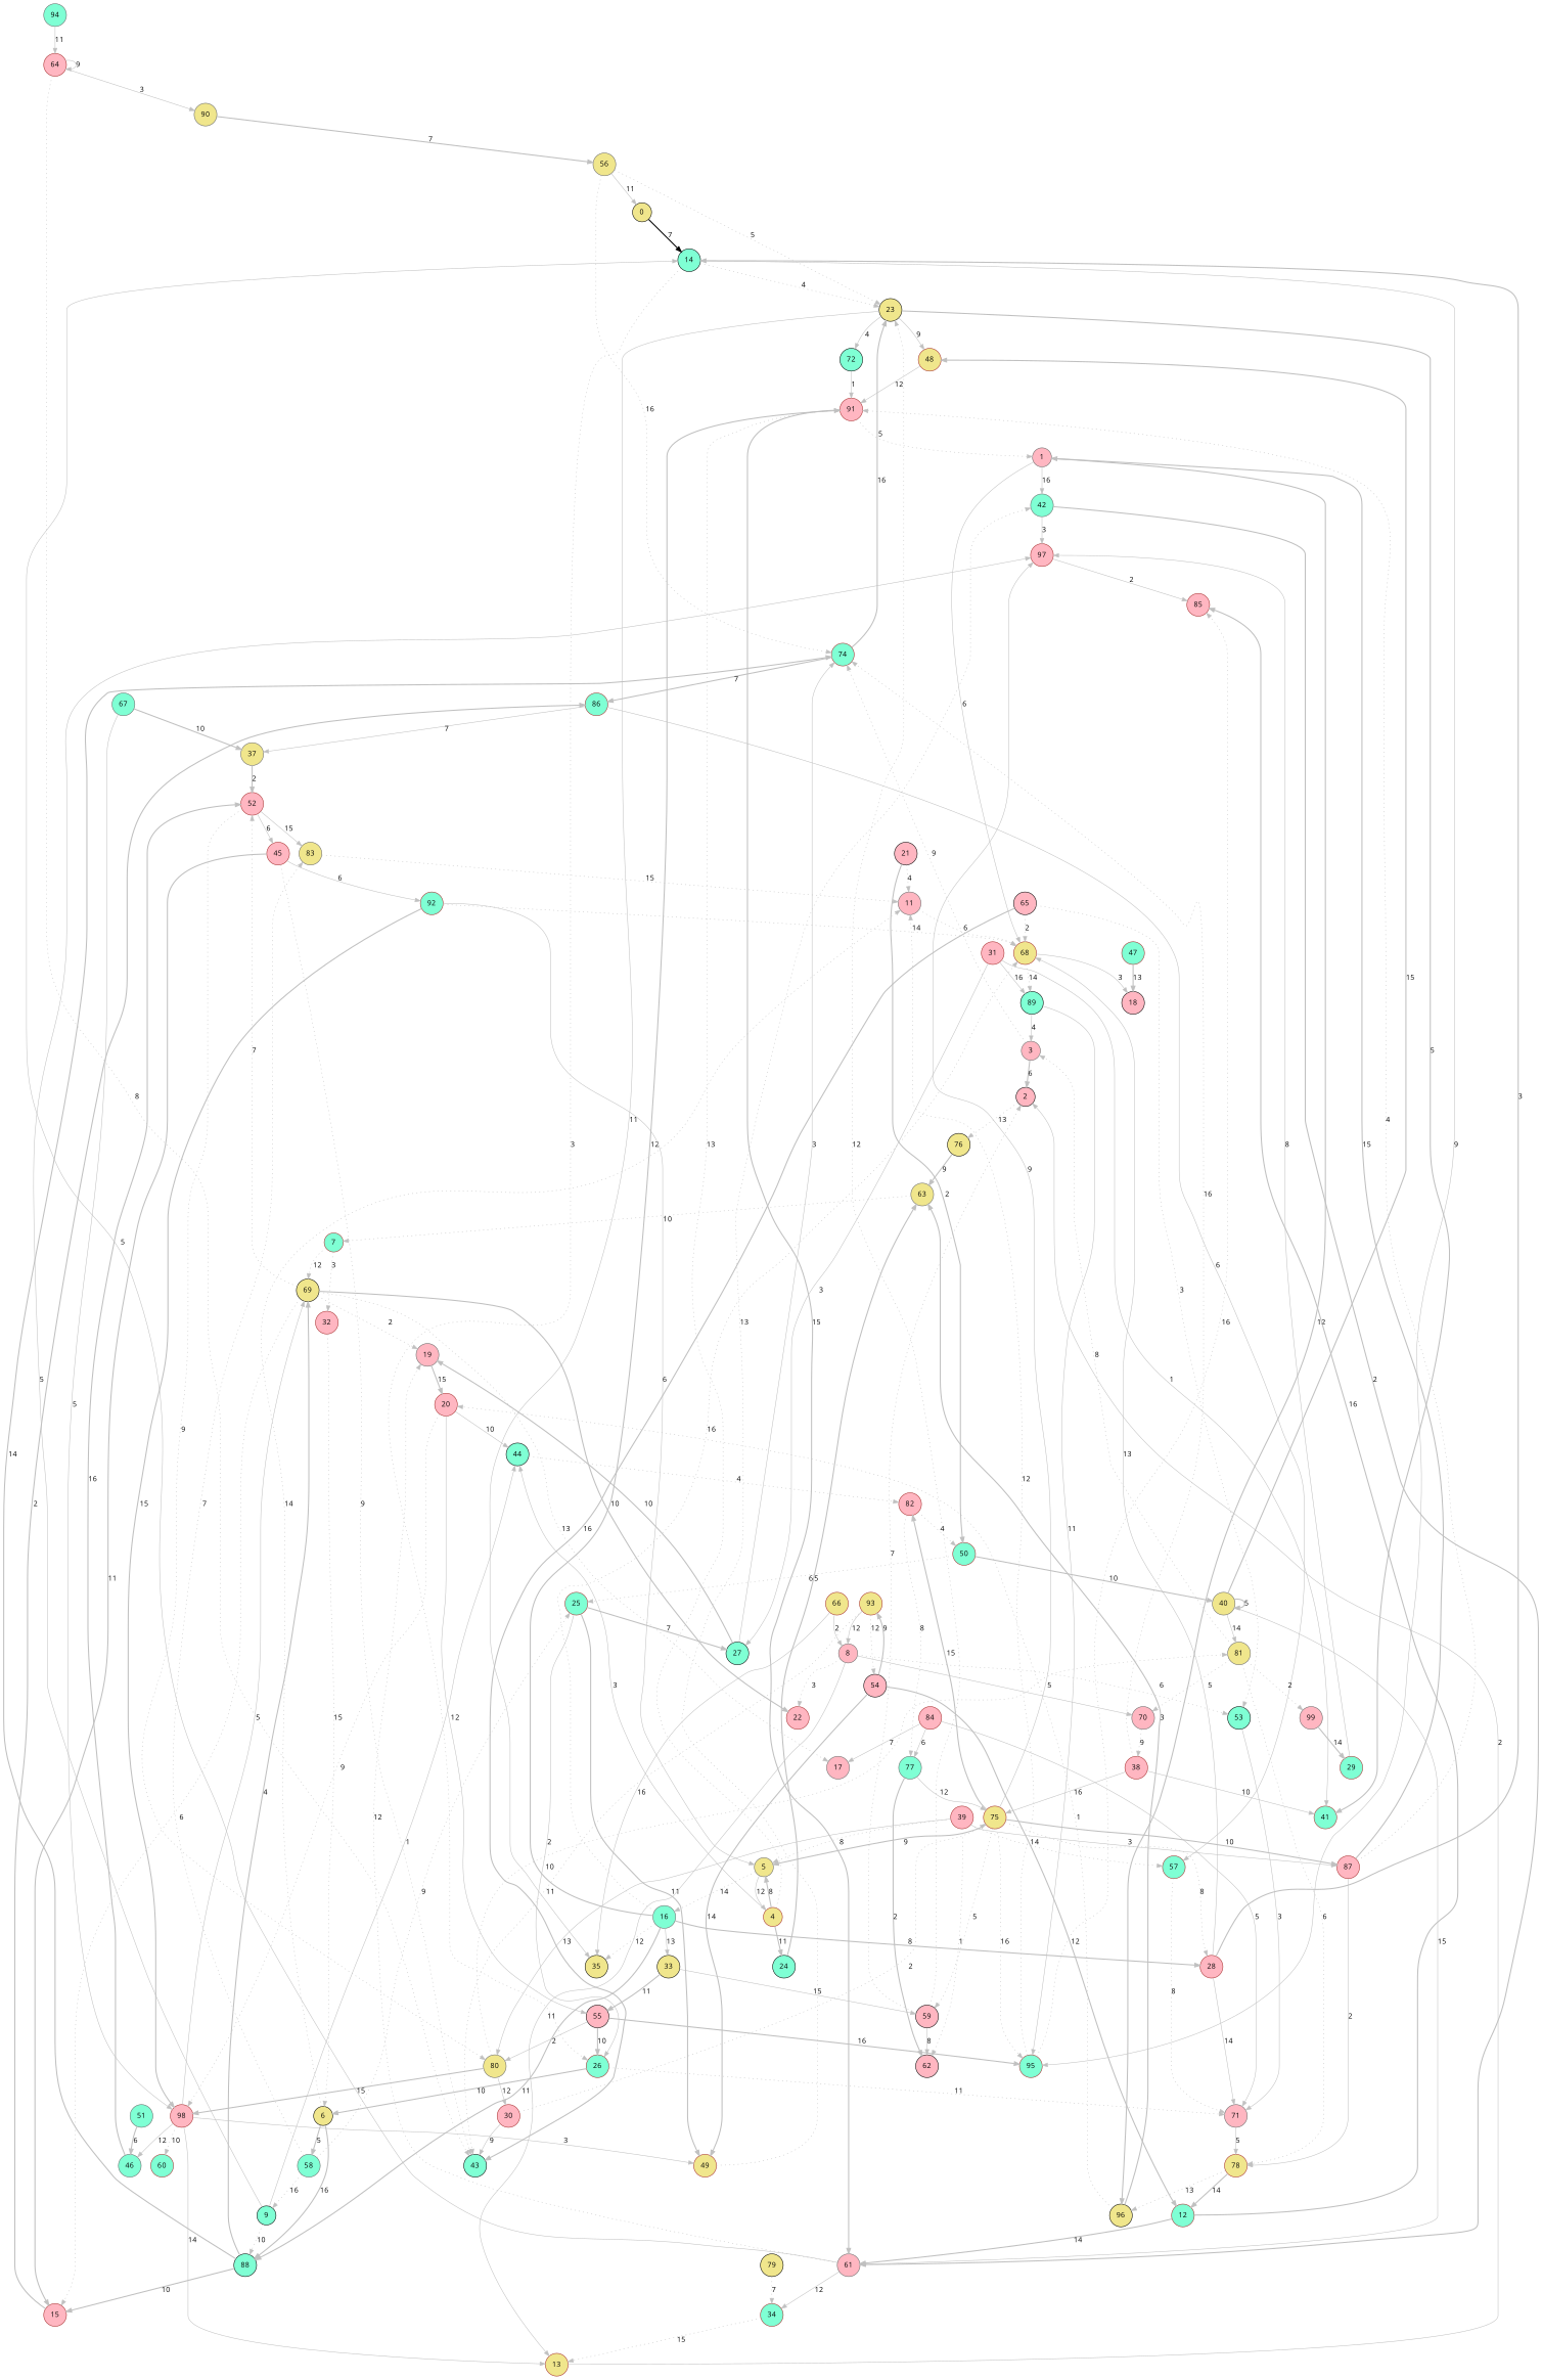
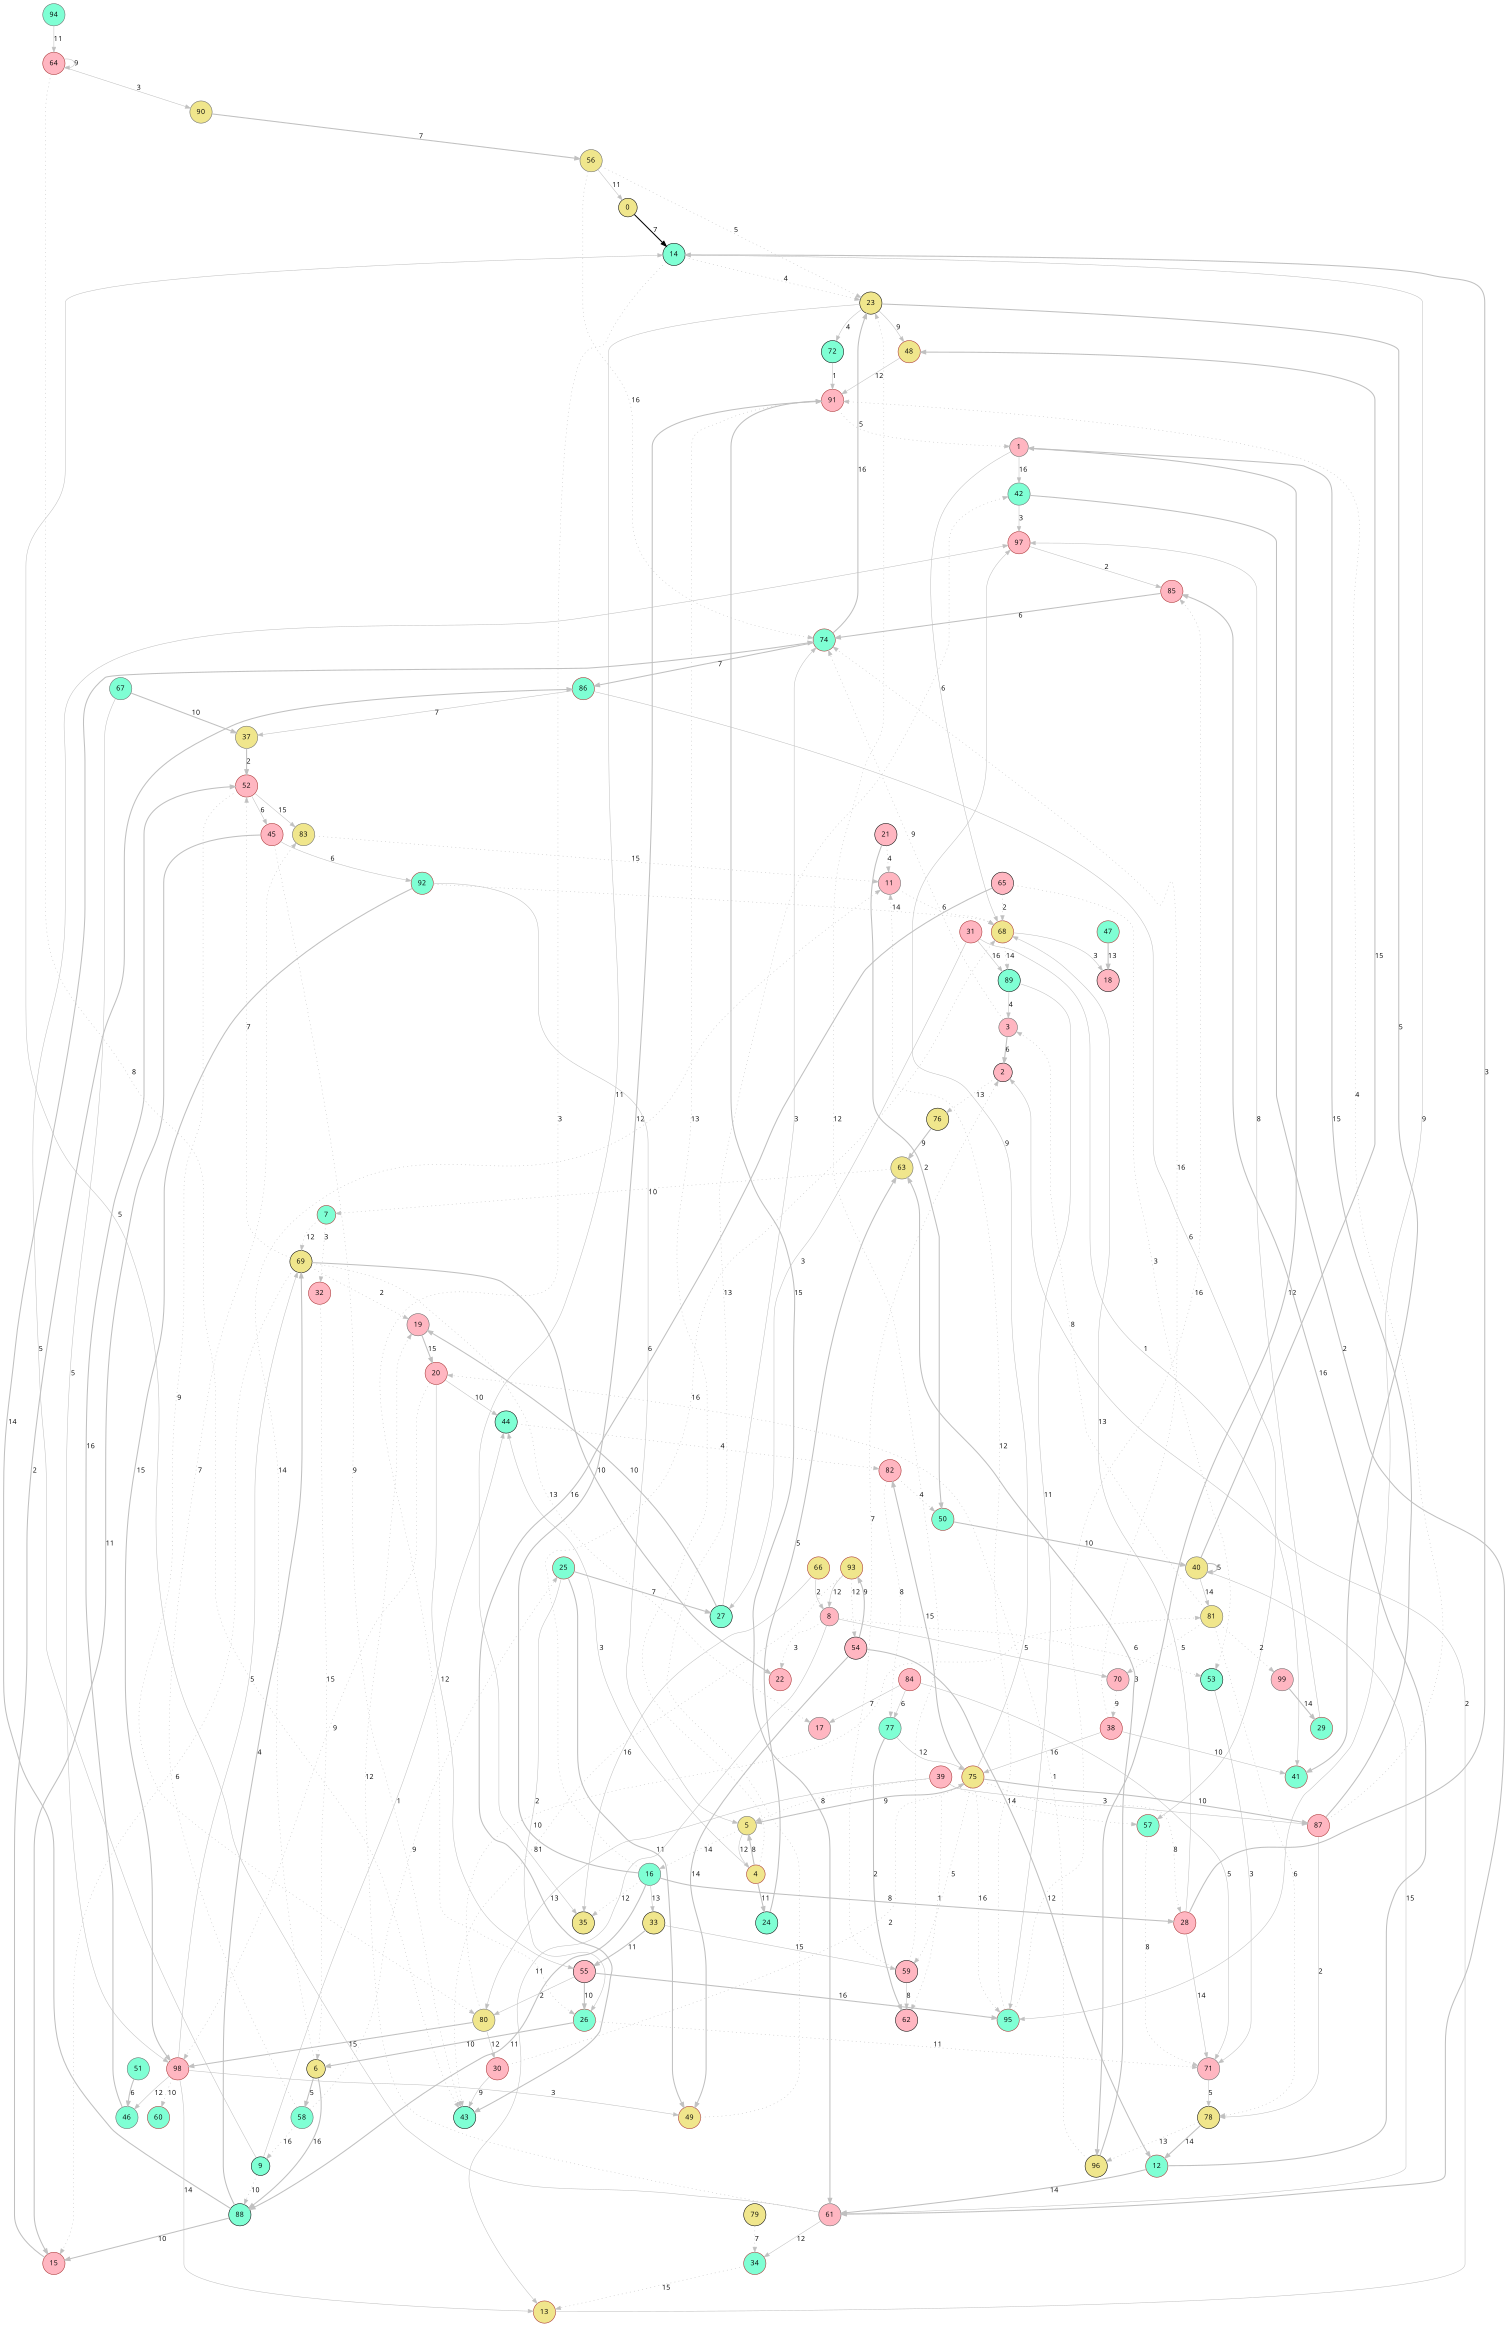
  digraph {
    fontname="Open Sans"
    rankdir=TB
    node [color=brown fillcolor=lightpink fontname="Open Sans" shape=circle style=filled]
    edge [color=grey fontname="Open Sans" style=dotted]
    0 [color=black fillcolor=khaki]
    14 [color=black fillcolor=aquamarine]
    23 [color=black fillcolor=khaki]
    26 [fillcolor=aquamarine]
    95 [fillcolor=aquamarine]
    n6 [color=black fillcolor=khaki label=35]
    41 [fillcolor=aquamarine]
    48 [fillcolor=khaki]
    72 [color=black fillcolor=aquamarine]
    6 [color=black fillcolor=khaki]
    71 [color=gray40]
    11 [color=gray40]
    85
    1 [color=gray40]
    42 [color=gray40 fillcolor=aquamarine]
    68 [fillcolor=khaki]
    96 [color=black fillcolor=khaki]
    97
    61 [color=gray40]
    89 [color=black fillcolor=aquamarine]
    18 [color=black]
    20
    63 [color=gray40 fillcolor=khaki]
    19 [color=gray40]
    34 [fillcolor=aquamarine]
    3 [color=gray40]
    44 [color=black fillcolor=aquamarine]
    55 [color=black]
    98
    7 [fillcolor=aquamarine]
    2 [color=black]
    76 [color=black fillcolor=khaki]
    74 [fillcolor=aquamarine]
    86 [fillcolor=aquamarine]
    37 [color=gray40 fillcolor=khaki]
    57 [fillcolor=aquamarine]
    4 [fillcolor=khaki]
    5 [color=gray40 fillcolor=khaki]
    24 [color=black fillcolor=aquamarine]
    91
    16 [color=gray40 fillcolor=aquamarine]
    82
    88 [color=black fillcolor=aquamarine]
    28
    33 [color=black fillcolor=khaki]
    50 [fillcolor=aquamarine]
    77 [color=gray40 fillcolor=aquamarine]
    69 [color=black fillcolor=khaki]
    15
    59 [color=black]
    58 [color=gray40 fillcolor=aquamarine]
    9 [color=black fillcolor=aquamarine]
    25 [fillcolor=aquamarine]
    83 [color=gray40 fillcolor=khaki]
    49 [fillcolor=khaki]
    27 [color=black fillcolor=aquamarine]
    22
    52
    17 [color=gray40]
    32
    80 [color=gray40 fillcolor=khaki]
    45
    8 [color=gray40]
    13 [fillcolor=khaki]
    53 [color=black fillcolor=aquamarine]
    70 [color=gray40]
    38
-   78 [fillcolor=khaki]
+   78 [color=black fillcolor=khaki]
    75 [fillcolor=khaki]
    12 [fillcolor=aquamarine]
    62 [color=black]
    46 [color=gray40 fillcolor=aquamarine]
    60 [fillcolor=aquamarine]
    30
    81 [color=gray40 fillcolor=khaki]
    21 [color=black]
    40 [color=gray40 fillcolor=khaki]
    29 [fillcolor=aquamarine]
    43 [color=black fillcolor=aquamarine]
    87
    31
    92 [fillcolor=aquamarine]
    39
    99 [color=gray40]
    47 [fillcolor=aquamarine]
    51 [color=gray40 fillcolor=aquamarine]
    54 [color=black]
    93 [fillcolor=khaki]
    56 [color=gray40 fillcolor=khaki]
    64
    90 [color=gray40 fillcolor=khaki]
    65 [color=black]
    66 [fillcolor=khaki]
    67 [color=gray40 fillcolor=aquamarine]
    79 [color=black fillcolor=khaki]
    84
    94 [color=gray40 fillcolor=aquamarine]
    0 -> 14 [color=black label=7 style=bold]
    14 -> 23 [label=4]
    14 -> 26 [label=3]
    14 -> 95 [label=9 style=solid]
    23 -> n6 [label=11 style=solid]
    23 -> 41 [label=5 style=bold]
    23 -> 48 [label=9 style=solid]
    23 -> 72 [label=4 style=solid]
    26 -> 6 [label=10 style=bold]
    26 -> 71 [label=11]
    95 -> 11 [label=12]
    95 -> 85 [label=16]
    48 -> 91 [label=12 style=solid]
    72 -> 91 [label=1 style=solid]
    6 -> 11 [label=14]
    6 -> 88 [label=16 style=bold]
    6 -> 58 [label=5 style=bold]
    71 -> 78 [label=5 style=solid]
    11 -> 68 [label=6]
+   85 -> 74 [label=6 style=bold]
    1 -> 42 [label=16 style=solid]
    1 -> 68 [label=6 style=solid]
    1 -> 96 [label=12 style=bold]
    42 -> 97 [label=3 style=solid]
    42 -> 61 [label=2 style=bold]
    68 -> 89 [label=14]
    68 -> 18 [label=3 style=solid]
    96 -> 20 [label=1]
    96 -> 63 [label=3 style=bold]
    97 -> 85 [label=2 style=solid]
    61 -> 14 [label=5 style=solid]
    61 -> 19 [label=12]
    61 -> 34 [label=12 style=solid]
    89 -> 95 [label=11 style=solid]
    89 -> 3 [label=4 style=solid]
    20 -> 44 [label=10 style=solid]
    20 -> 55 [label=12 style=solid]
    20 -> 98 [label=9]
    63 -> 7 [label=10]
    19 -> 20 [label=15 style=bold]
    34 -> 13 [label=15]
    3 -> 2 [label=6 style=bold]
    3 -> 74 [label=9]
    44 -> 82 [label=4]
    55 -> 26 [label=10 style=bold]
    55 -> 95 [label=16 style=bold]
    55 -> 80 [label=2 style=solid]
    98 -> 69 [label=5 style=solid]
    98 -> 49 [label=3 style=solid]
    98 -> 13 [label=14 style=solid]
    98 -> 46 [label=12 style=solid]
    98 -> 60 [label=10]
    7 -> 69 [label=12]
    7 -> 32 [label=3]
    2 -> 76 [label=13]
    76 -> 63 [label=9 style=bold]
    74 -> 23 [label=16 style=bold]
    74 -> 86 [label=7 style=bold]
    86 -> 37 [label=7 style=solid]
    86 -> 57 [label=6 style=solid]
    37 -> 52 [label=2 style=bold]
    57 -> 71 [label=8]
    4 -> 44 [label=3 style=solid]
    4 -> 5 [label=8 style=bold]
    4 -> 24 [label=11 style=bold]
    4 -> 91 [label=13]
    5 -> 4 [label=12 style=solid]
    5 -> 16 [label=14]
    24 -> 63 [label=5 style=bold]
    91 -> 1 [label=5]
    91 -> 61 [label=15 style=bold]
    16 -> n6 [label=12]
    16 -> 68 [label=16]
    16 -> 91 [label=12 style=bold]
    16 -> 88 [label=11 style=bold]
    16 -> 28 [label=8 style=bold]
    16 -> 33 [label=13 style=solid]
    82 -> 50 [label=4]
    82 -> 77 [label=8]
    88 -> 74 [label=14 style=bold]
    88 -> 69 [label=4 style=bold]
    88 -> 15 [label=10 style=bold]
    28 -> 14 [label=3 style=bold]
    28 -> 71 [label=14 style=solid]
    28 -> 68 [label=13 style=solid]
    33 -> 55 [label=11 style=bold]
    33 -> 59 [label=15 style=solid]
-   50 -> 25 [label=6]
    50 -> 40 [label=10 style=bold]
    77 -> 75 [label=12 style=solid]
    77 -> 62 [label=2 style=bold]
    69 -> 19 [label=2]
    69 -> 15 [label=6]
    69 -> 22 [label=10 style=bold]
    69 -> 52 [label=7]
    69 -> 17 [label=13]
    15 -> 86 [label=2 style=bold]
    59 -> 23 [label=12]
    59 -> 2 [label=7]
    59 -> 62 [label=8 style=solid]
    58 -> 9 [label=16]
    58 -> 25 [label=9]
    58 -> 83 [label=7]
    9 -> 97 [label=5 style=solid]
    9 -> 44 [label=1 style=solid]
    9 -> 88 [label=10]
    25 -> 26 [label=2 style=solid]
    25 -> 49 [label=11 style=bold]
    25 -> 27 [label=7 style=bold]
    83 -> 11 [label=15]
    49 -> 42 [label=13]
    27 -> 19 [label=10 style=bold]
    27 -> 74 [label=3 style=solid]
    52 -> 83 [label=15 style=solid]
    52 -> 80 [label=9]
    52 -> 45 [label=6 style=solid]
    32 -> 6 [label=15]
    80 -> 98 [label=15 style=bold]
    80 -> 30 [label=12 style=solid]
    80 -> 81 [label=10]
    45 -> 15 [label=11 style=bold]
    45 -> 43 [label=9]
    45 -> 92 [label=6 style=solid]
    8 -> 22 [label=3]
    8 -> 13 [label=11 style=solid]
    8 -> 53 [label=6]
    8 -> 70 [label=5 style=solid]
    13 -> 2 [label=2 style=solid]
    53 -> 71 [label=3 style=solid]
    70 -> 38 [label=9]
    38 -> 41 [label=10 style=solid]
    38 -> 74 [label=16]
    38 -> 75 [label=16 style=solid]
    78 -> 96 [label=13]
    78 -> 12 [label=14 style=bold]
    75 -> 95 [label=16]
    75 -> 97 [label=9 style=solid]
    75 -> 5 [label=9 style=bold]
    75 -> 82 [label=15 style=bold]
    75 -> 28 [label=8]
    75 -> 59 [label=5]
    75 -> 87 [label=10 style=bold]
    12 -> 85 [label=16 style=bold]
    12 -> 61 [label=14 style=bold]
    46 -> 52 [label=16 style=bold]
    30 -> 75 [label=2]
    30 -> 43 [label=9 style=solid]
    81 -> 3 [label=8]
    81 -> 70 [label=5]
    81 -> 78 [label=6]
    81 -> 99 [label=2]
    21 -> 11 [label=4]
    21 -> 50 [label=2 style=bold]
    40 -> 48 [label=15 style=bold]
    40 -> 61 [label=15 style=solid]
    40 -> 81 [label=14 style=solid]
    40 -> 40 [label=5 style=bold]
    29 -> 97 [label=8 style=solid]
    87 -> 1 [label=15 style=bold]
    87 -> 91 [label=4]
    87 -> 78 [label=2 style=solid]
    31 -> 41 [label=1 style=solid]
    31 -> 89 [label=16 style=solid]
    31 -> 27 [label=3 style=solid]
    92 -> 68 [label=14]
    92 -> 98 [label=15 style=bold]
    92 -> 5 [label=6 style=solid]
    39 -> 57 [label=14]
    39 -> 5 [label=8]
    39 -> 80 [label=13 style=solid]
    39 -> 62 [label=1]
    39 -> 87 [label=3 style=solid]
    99 -> 29 [label=14 style=bold]
    47 -> 18 [label=13 style=bold]
    51 -> 46 [label=6 style=bold]
    54 -> 49 [label=14 style=bold]
    54 -> 12 [label=12 style=bold]
    54 -> 93 [label=9 style=bold]
    93 -> 8 [label=12 style=solid]
-   93 -> 43 [label=11]
+   93 -> 43 [label=81]
    93 -> 54 [label=12]
    56 -> 0 [label=11 style=solid]
    56 -> 23 [label=5]
    56 -> 74 [label=16]
    64 -> 43 [label=8]
    64 -> 64 [label=9 style=solid]
    64 -> 90 [label=3 style=solid]
    90 -> 56 [label=7 style=bold]
    65 -> 68 [label=2]
    65 -> 53 [label=3]
    65 -> 43 [label=16 style=bold]
    66 -> n6 [label=16 style=solid]
    66 -> 8 [label=2 style=solid]
    67 -> 98 [label=5 style=solid]
    67 -> 37 [label=10 style=bold]
    79 -> 34 [label=7]
    84 -> 71 [label=5 style=solid]
    84 -> 77 [label=6 style=solid]
    84 -> 17 [label=7 style=solid]
    94 -> 64 [label=11 style=solid]
  }
